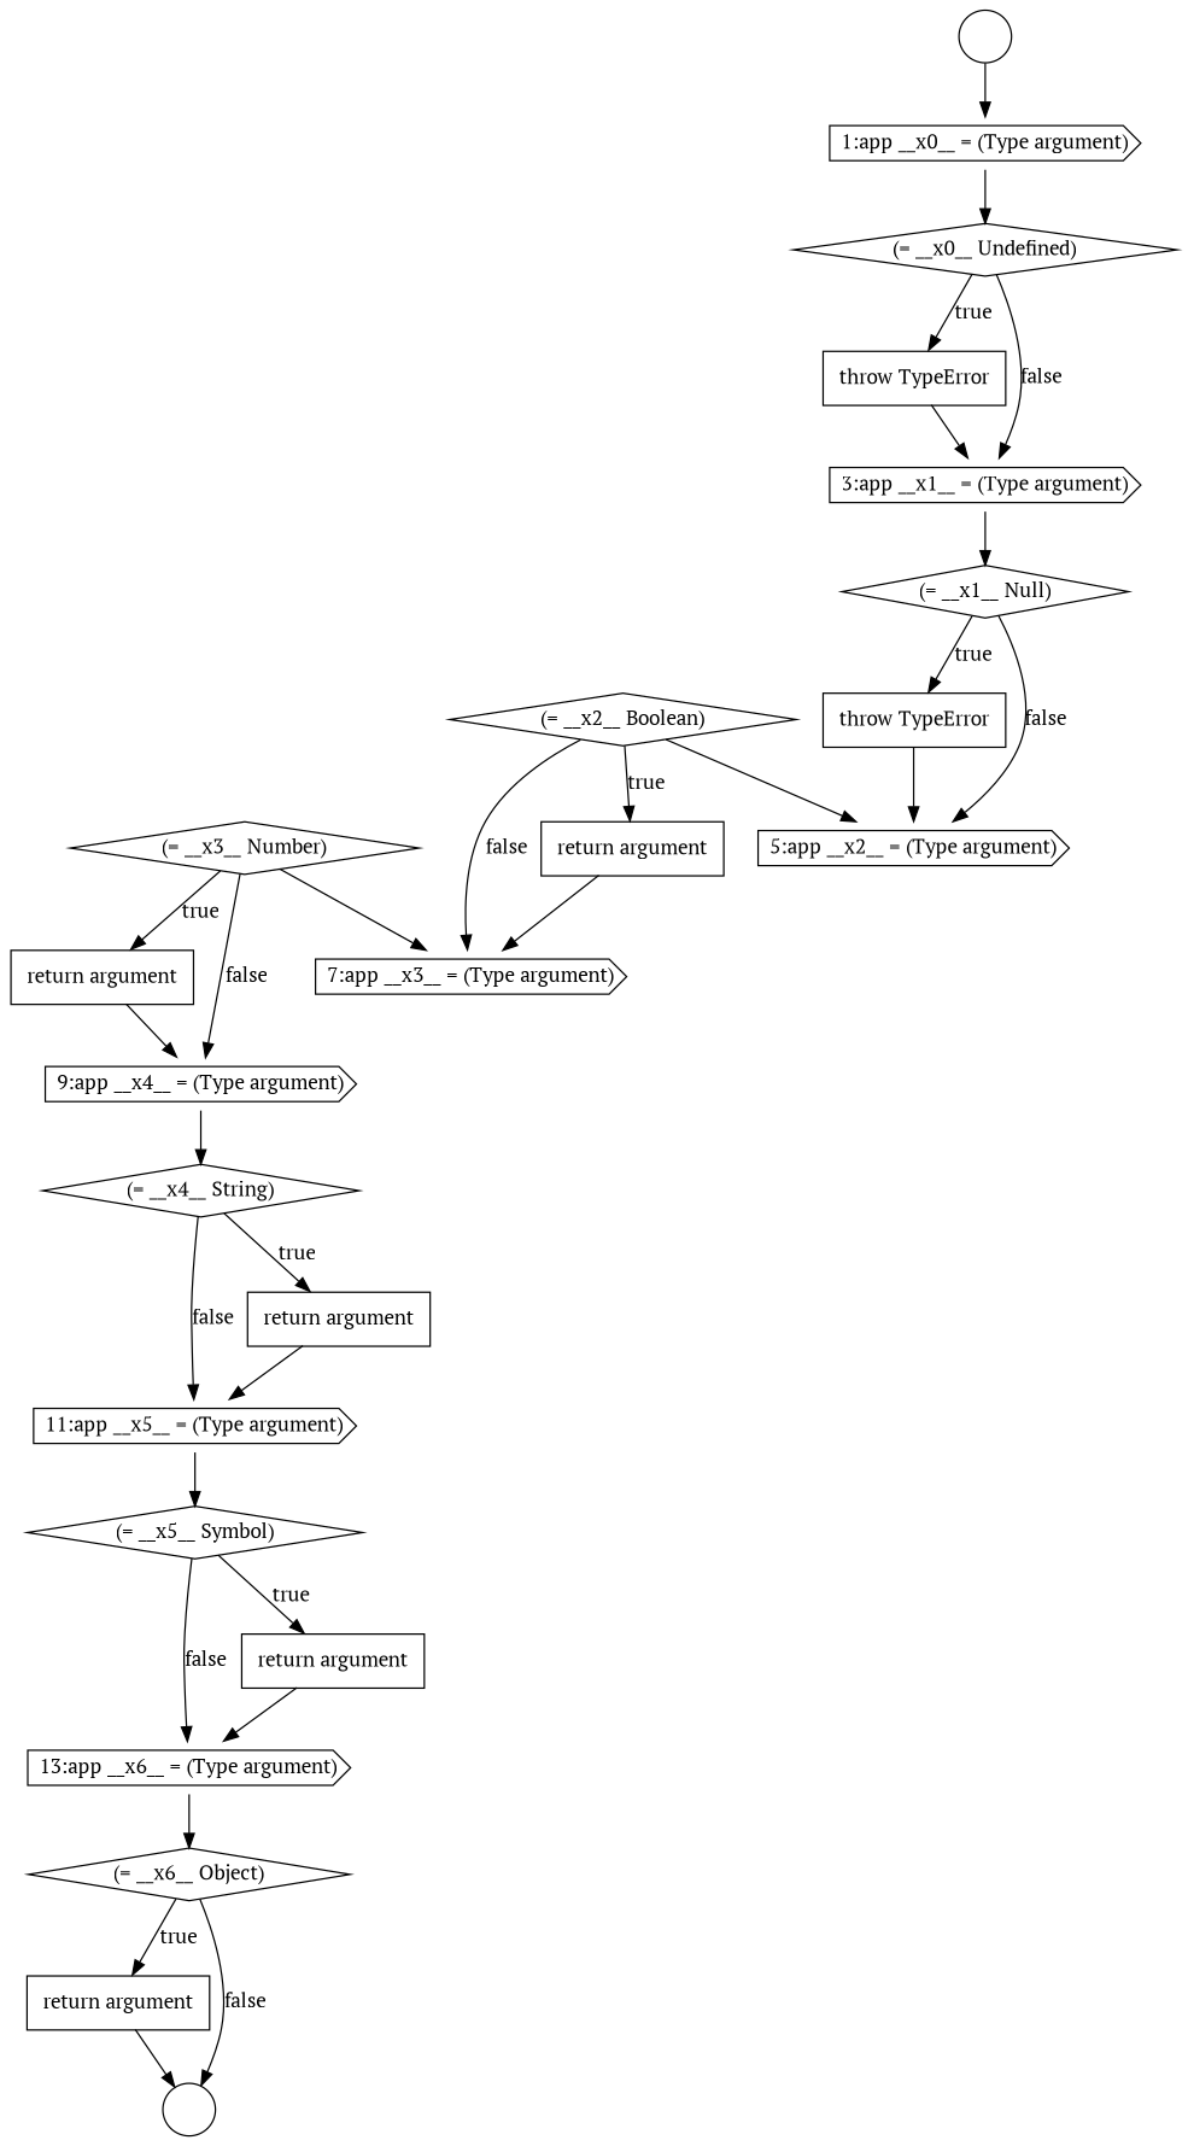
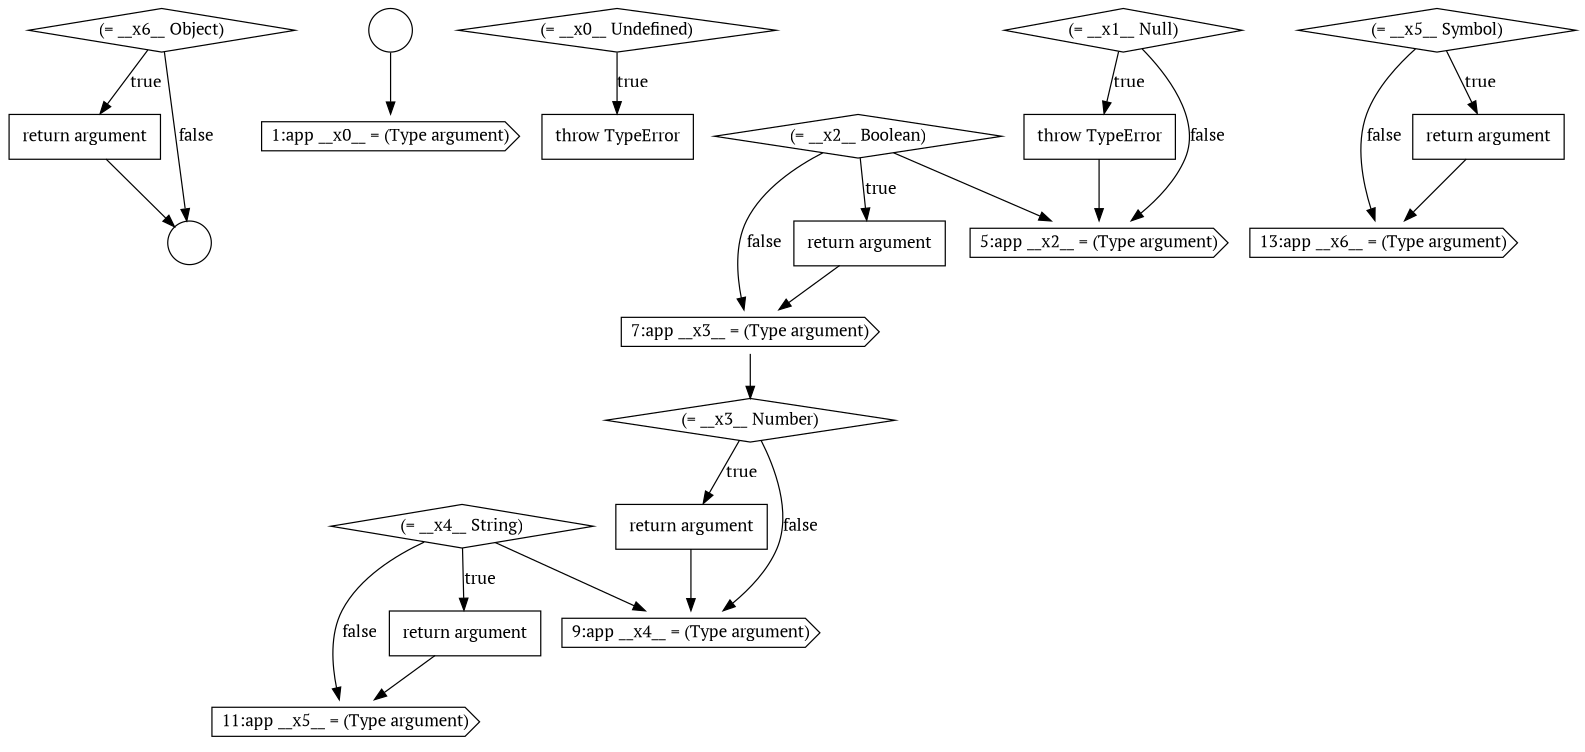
  digraph {
    fontname="PT Serif"
    node [color=black fillcolor=white fontname="PT Serif" shape=none style=filled]
    edge [color=black fontname="PT Serif"]
    n1 [label=<<font color="black">     <table border="0" cellborder="1" cellspacing="0" cellpadding="10">       <tr><td align="left">return argument</td></tr>     </table>   </font>> margin=0]
    n2 [label=" " shape=circle]
    n3 [label=" " shape=circle]
    n4 [label=<<font color="black">1:app __x0__ = (Type argument)</font>> shape=cds]
    n5 [label=<<font color="black">(= __x0__ Undefined)</font>> shape=diamond]
    n6 [label=<<font color="black">(= __x4__ String)</font>> shape=diamond]
    n7 [label=<<font color="black">11:app __x5__ = (Type argument)</font>> shape=cds]
    n8 [label=<<font color="black">     <table border="0" cellborder="1" cellspacing="0" cellpadding="10">       <tr><td align="left">return argument</td></tr>     </table>   </font>> margin=0]
    n9 [label=<<font color="black">(= __x5__ Symbol)</font>> shape=diamond]
    n10 [label=<<font color="black">     <table border="0" cellborder="1" cellspacing="0" cellpadding="10">       <tr><td align="left">throw TypeError</td></tr>     </table>   </font>> margin=0]
-   n11 [label=<<font color="black">3:app __x1__ = (Type argument)</font>> shape=cds]
    n12 [label=<<font color="black">(= __x1__ Null)</font>> shape=diamond]
    n13 [label=<<font color="black">7:app __x3__ = (Type argument)</font>> shape=cds]
    n14 [label=<<font color="black">(= __x3__ Number)</font>> shape=diamond]
    n15 [label=<<font color="black">     <table border="0" cellborder="1" cellspacing="0" cellpadding="10">       <tr><td align="left">return argument</td></tr>     </table>   </font>> margin=0]
    n16 [label=<<font color="black">9:app __x4__ = (Type argument)</font>> shape=cds]
    n17 [label=<<font color="black">     <table border="0" cellborder="1" cellspacing="0" cellpadding="10">       <tr><td align="left">throw TypeError</td></tr>     </table>   </font>> margin=0]
    n18 [label=<<font color="black">5:app __x2__ = (Type argument)</font>> shape=cds]
    n19 [label=<<font color="black">(= __x6__ Object)</font>> shape=diamond]
    n20 [label=<<font color="black">13:app __x6__ = (Type argument)</font>> shape=cds]
    n21 [label=<<font color="black">     <table border="0" cellborder="1" cellspacing="0" cellpadding="10">       <tr><td align="left">return argument</td></tr>     </table>   </font>> margin=0]
    n22 [label=<<font color="black">(= __x2__ Boolean)</font>> shape=diamond]
    n23 [label=<<font color="black">     <table border="0" cellborder="1" cellspacing="0" cellpadding="10">       <tr><td align="left">return argument</td></tr>     </table>   </font>> margin=0]
    n1 -> n2
    n3 -> n4
-   n4 -> n5
    n5 -> n10 [label=<<font color="black">true</font>>]
-   n5 -> n11 [label=<<font color="black">false</font>>]
    n6 -> n7 [label=<<font color="black">false</font>>]
    n6 -> n8 [label=<<font color="black">true</font>>]
-   n7 -> n9
    n8 -> n7
    n9 -> n20 [label=<<font color="black">false</font>>]
    n9 -> n21 [label=<<font color="black">true</font>>]
-   n10 -> n11
-   n11 -> n12
    n12 -> n17 [label=<<font color="black">true</font>>]
    n12 -> n18 [label=<<font color="black">false</font>>]
-   n14 -> n13
+   n13 -> n14
    n14 -> n15 [label=<<font color="black">true</font>>]
    n14 -> n16 [label=<<font color="black">false</font>>]
    n15 -> n16
-   n16 -> n6
+   n6 -> n16
    n17 -> n18
    n19 -> n1 [label=<<font color="black">true</font>>]
    n19 -> n2 [label=<<font color="black">false</font>>]
-   n20 -> n19
    n21 -> n20
    n22 -> n13 [label=<<font color="black">false</font>>]
    n22 -> n18
    n22 -> n23 [label=<<font color="black">true</font>>]
    n23 -> n13
  }
